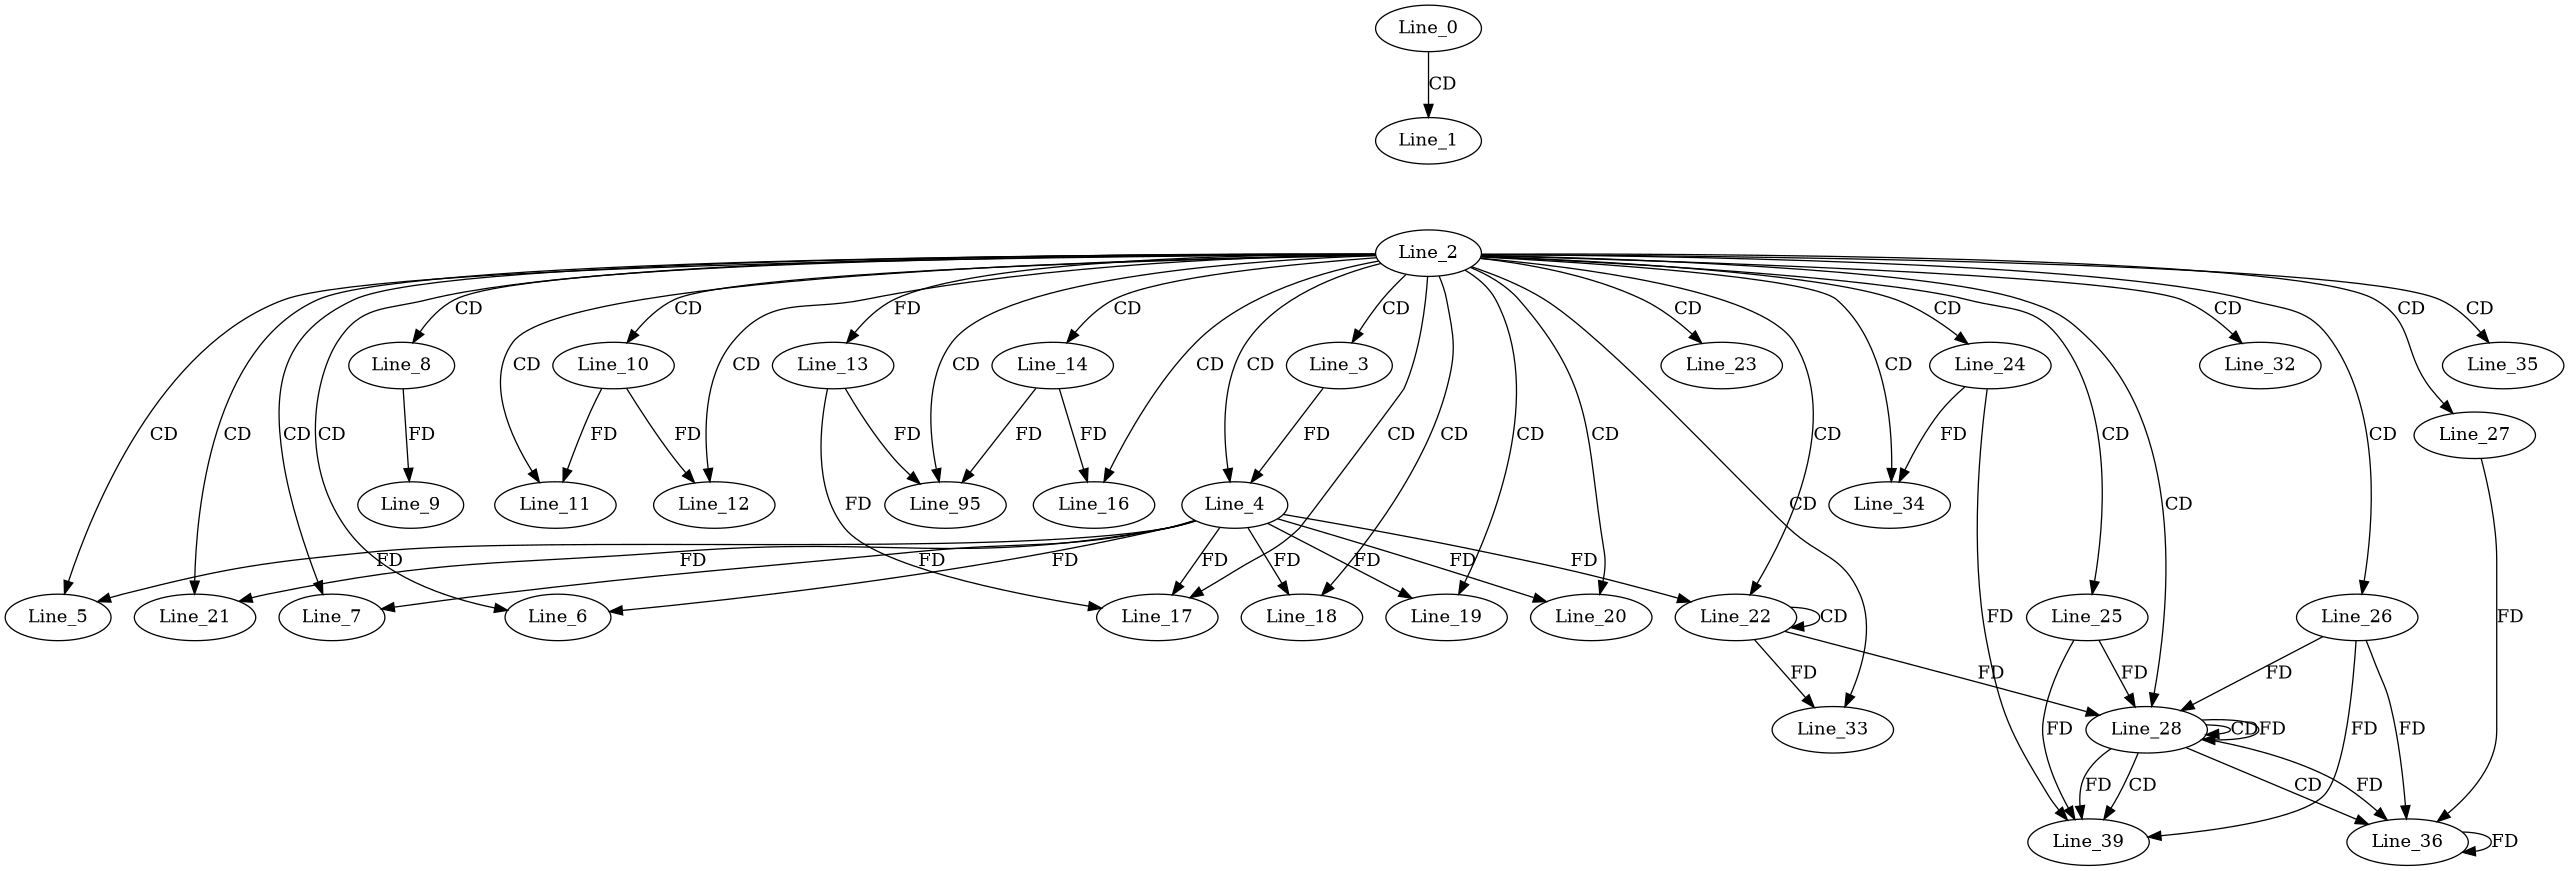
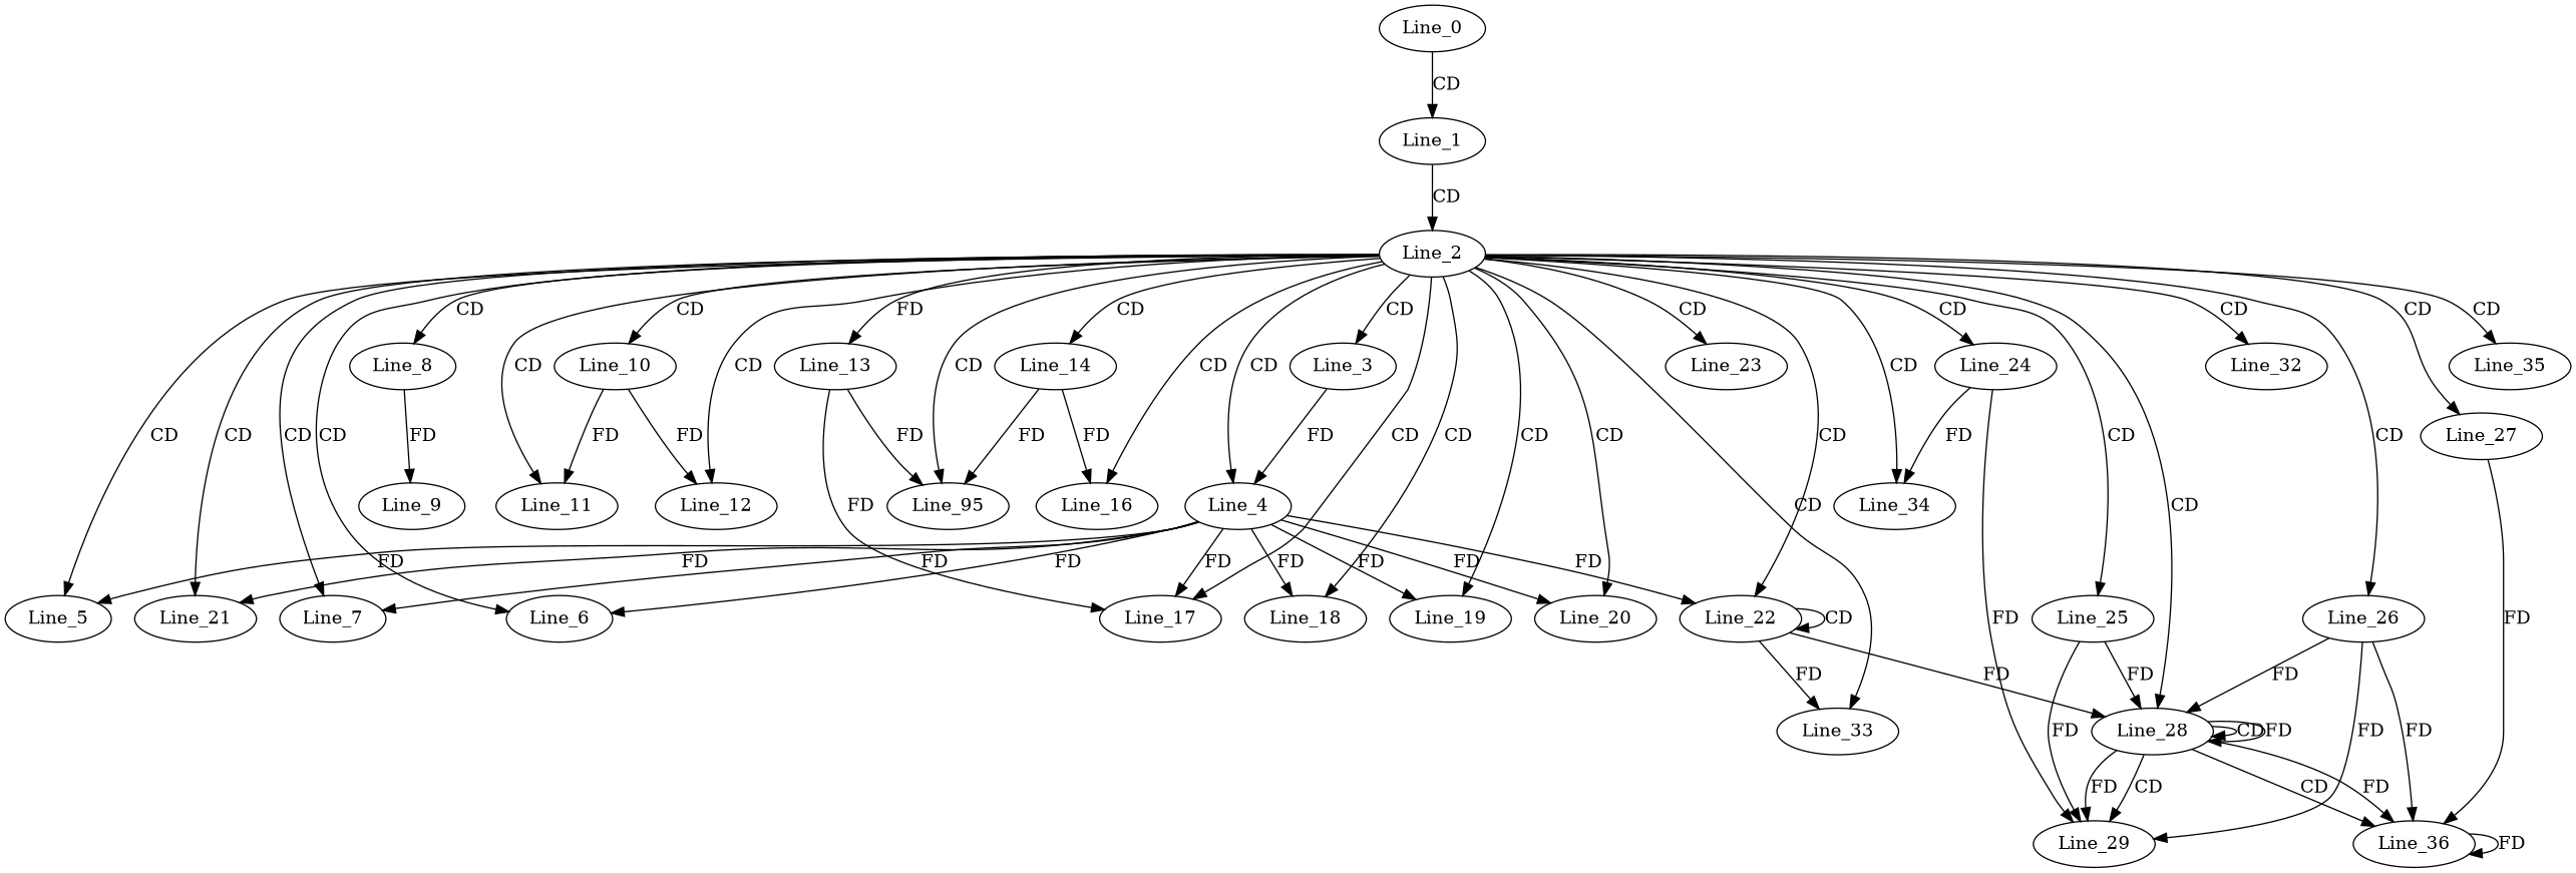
  digraph {
    Line_0
    Line_1
    Line_2
    Line_3
    Line_4
    Line_5
    Line_6
    Line_7
    Line_8
    Line_10
    Line_11
    Line_12
    Line_13
    Line_14
    n15 [label=Line_95]
    Line_16
    Line_17
    Line_18
    Line_19
    Line_20
    Line_21
    Line_22
    Line_23
    Line_24
    Line_25
    Line_26
    Line_27
    Line_28
    Line_32
    Line_33
    Line_34
    Line_35
    Line_9
-   Line_29 [label=Line_39]
+   Line_29
    n35 [label=Line_36]
    Line_0 -> Line_1 [label=CD]
+   Line_1 -> Line_2 [label=CD]
    Line_2 -> Line_3 [label=CD]
    Line_2 -> Line_4 [label=CD]
    Line_2 -> Line_5 [label=CD]
    Line_2 -> Line_6 [label=CD]
    Line_2 -> Line_7 [label=CD]
    Line_2 -> Line_8 [label=CD]
    Line_2 -> Line_10 [label=CD]
    Line_2 -> Line_11 [label=CD]
    Line_2 -> Line_12 [label=CD]
    Line_2 -> Line_13 [label=FD]
    Line_2 -> Line_14 [label=CD]
    Line_2 -> n15 [label=CD]
    Line_2 -> Line_16 [label=CD]
    Line_2 -> Line_17 [label=CD]
    Line_2 -> Line_18 [label=CD]
    Line_2 -> Line_19 [label=CD]
    Line_2 -> Line_20 [label=CD]
    Line_2 -> Line_21 [label=CD]
    Line_2 -> Line_22 [label=CD]
    Line_2 -> Line_23 [label=CD]
    Line_2 -> Line_24 [label=CD]
    Line_2 -> Line_25 [label=CD]
    Line_2 -> Line_26 [label=CD]
    Line_2 -> Line_27 [label=CD]
    Line_2 -> Line_28 [label=CD]
    Line_2 -> Line_32 [label=CD]
    Line_2 -> Line_33 [label=CD]
    Line_2 -> Line_34 [label=CD]
    Line_2 -> Line_35 [label=CD]
    Line_3 -> Line_4 [label=FD]
    Line_4 -> Line_5 [label=FD]
    Line_4 -> Line_6 [label=FD]
    Line_4 -> Line_7 [label=FD]
    Line_4 -> Line_17 [label=FD]
    Line_4 -> Line_18 [label=FD]
    Line_4 -> Line_19 [label=FD]
    Line_4 -> Line_20 [label=FD]
    Line_4 -> Line_21 [label=FD]
    Line_4 -> Line_22 [label=FD]
    Line_8 -> Line_9 [label=FD]
    Line_10 -> Line_11 [label=FD]
    Line_10 -> Line_12 [label=FD]
    Line_13 -> n15 [label=FD]
    Line_13 -> Line_17 [label=FD]
    Line_14 -> n15 [label=FD]
    Line_14 -> Line_16 [label=FD]
    Line_22 -> Line_22 [label=CD]
    Line_22 -> Line_28 [label=FD]
    Line_22 -> Line_33 [label=FD]
    Line_24 -> Line_34 [label=FD]
    Line_24 -> Line_29 [label=FD]
    Line_25 -> Line_28 [label=FD]
    Line_25 -> Line_29 [label=FD]
    Line_26 -> Line_28 [label=FD]
    Line_26 -> Line_29 [label=FD]
    Line_26 -> n35 [label=FD]
    Line_27 -> n35 [label=FD]
    Line_28 -> Line_28 [label=CD]
    Line_28 -> Line_28 [label=FD]
    Line_28 -> Line_29 [label=CD]
    Line_28 -> Line_29 [label=FD]
    Line_28 -> n35 [label=CD]
    Line_28 -> n35 [label=FD]
    n35 -> n35 [label=FD]
  }
